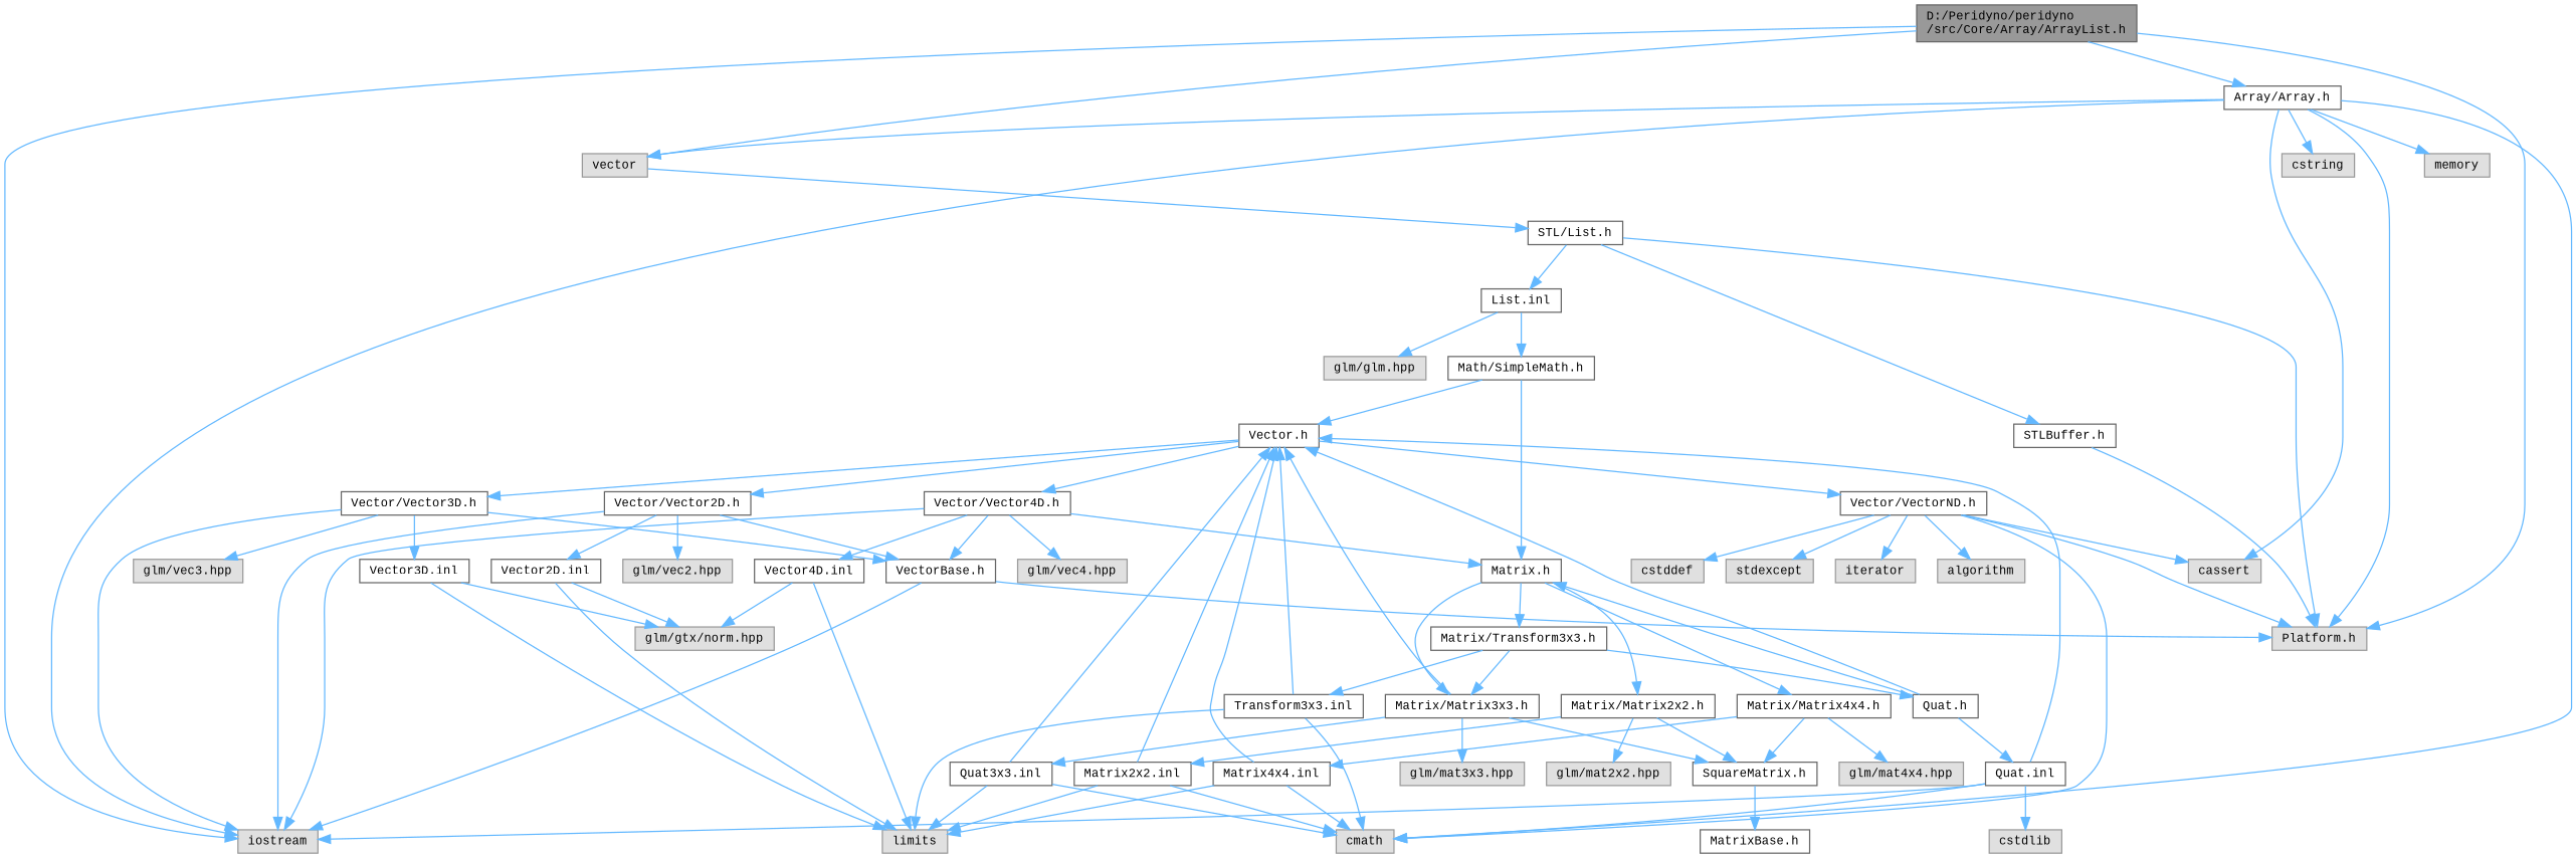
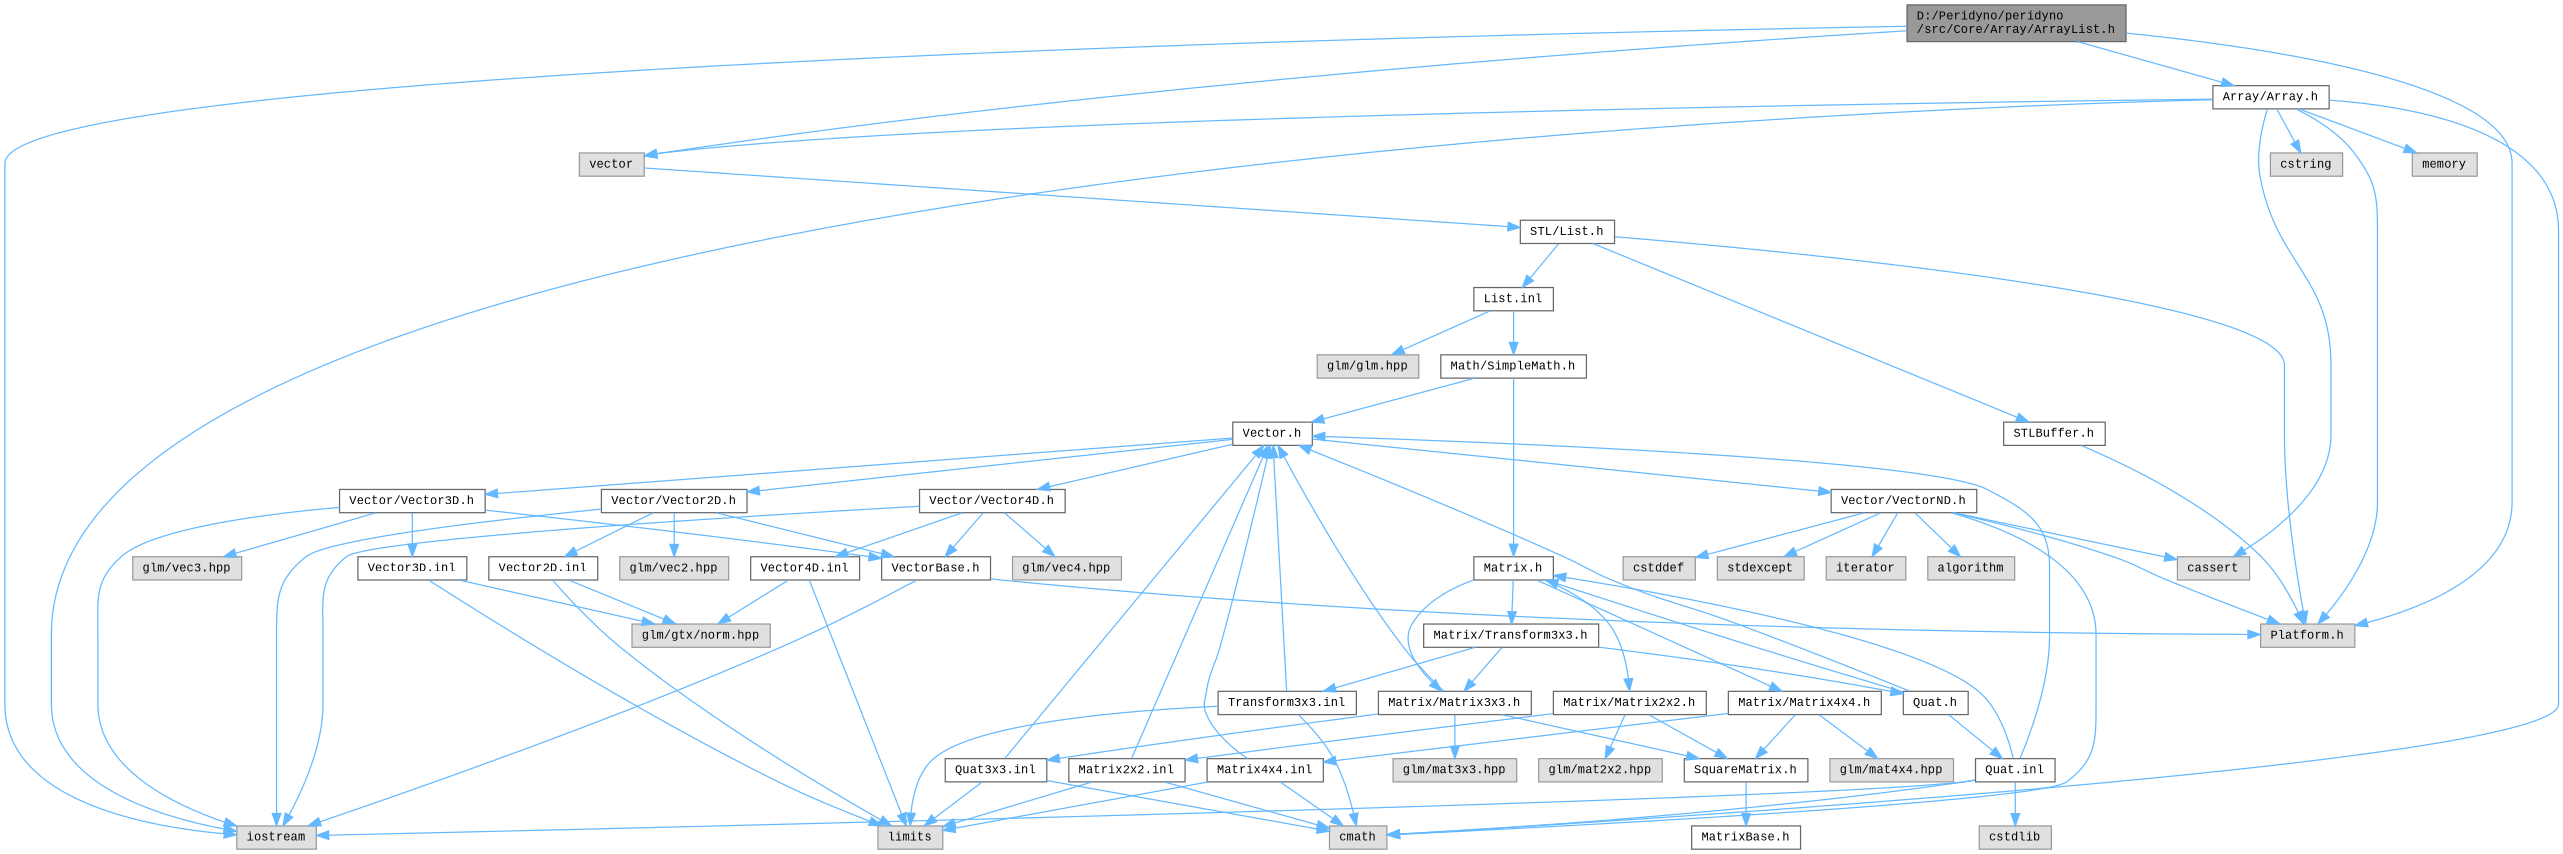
  digraph {
    fontname="Liberation Mono"
    node [color=grey40 fillcolor=white fontname="Liberation Mono" fontsize=10 shape=box style=filled]
    edge [color=steelblue1 fontname="Liberation Mono" fontsize=10 labelfontname=Helvetica labelfontsize=10 style=solid]
    n1 [color=gray40 fillcolor=grey60 fontcolor=black height=0.2 label="D:/Peridyno/peridyno\l/src/Core/Array/ArrayList.h" width=0.4]
    n2 [color=grey60 fillcolor="#E0E0E0" height=0.2 label=vector width=0.4]
    n3 [color=grey60 fillcolor="#E0E0E0" height=0.2 label=iostream width=0.4]
    n4 [color=grey60 fillcolor="#E0E0E0" height=0.2 label="Platform.h" width=0.4]
    n5 [height=0.2 label="Array/Array.h" width=0.4]
    n6 [height=0.2 label="STL/List.h" width=0.4]
    n7 [height=0.2 label="STLBuffer.h" width=0.4]
    n8 [height=0.2 label="List.inl" width=0.4]
    n9 [color=grey60 fillcolor="#E0E0E0" height=0.2 label=cmath width=0.4]
    n10 [color=grey60 fillcolor="#E0E0E0" height=0.2 label=cassert width=0.4]
    n11 [color=grey60 fillcolor="#E0E0E0" height=0.2 label=cstring width=0.4]
    n12 [color=grey60 fillcolor="#E0E0E0" height=0.2 label=memory width=0.4]
    n13 [height=0.2 label="Math/SimpleMath.h" width=0.4]
    n14 [color=grey60 fillcolor="#E0E0E0" height=0.2 label="glm/glm.hpp" width=0.4]
    n15 [height=0.2 label="Vector.h" width=0.4]
    n16 [height=0.2 label="Matrix.h" width=0.4]
    n17 [height=0.2 label="Vector/Vector2D.h" width=0.4]
    n18 [height=0.2 label="Vector/Vector3D.h" width=0.4]
    n19 [height=0.2 label="Vector/Vector4D.h" width=0.4]
    n20 [height=0.2 label="Vector/VectorND.h" width=0.4]
    n21 [height=0.2 label="Matrix/Matrix2x2.h" width=0.4]
    n22 [height=0.2 label="Matrix/Matrix3x3.h" width=0.4]
    n23 [height=0.2 label="Matrix/Matrix4x4.h" width=0.4]
    n24 [height=0.2 label="Matrix/Transform3x3.h" width=0.4]
    n25 [color=grey60 fillcolor="#E0E0E0" height=0.2 label="glm/vec2.hpp" width=0.4]
    n26 [height=0.2 label="VectorBase.h" width=0.4]
    n27 [height=0.2 label="Vector2D.inl" width=0.4]
    n28 [color=grey60 fillcolor="#E0E0E0" height=0.2 label="glm/vec3.hpp" width=0.4]
    n29 [height=0.2 label="Vector3D.inl" width=0.4]
    n30 [color=grey60 fillcolor="#E0E0E0" height=0.2 label="glm/vec4.hpp" width=0.4]
    n31 [height=0.2 label="Vector4D.inl" width=0.4]
    n32 [color=grey60 fillcolor="#E0E0E0" height=0.2 label=cstddef width=0.4]
    n33 [color=grey60 fillcolor="#E0E0E0" height=0.2 label=stdexcept width=0.4]
    n34 [color=grey60 fillcolor="#E0E0E0" height=0.2 label=iterator width=0.4]
    n35 [color=grey60 fillcolor="#E0E0E0" height=0.2 label=algorithm width=0.4]
    n36 [color=grey60 fillcolor="#E0E0E0" height=0.2 label=limits width=0.4]
    n37 [color=grey60 fillcolor="#E0E0E0" height=0.2 label="glm/gtx/norm.hpp" width=0.4]
    n38 [color=grey60 fillcolor="#E0E0E0" height=0.2 label="glm/mat2x2.hpp" width=0.4]
    n39 [height=0.2 label="SquareMatrix.h" width=0.4]
    n40 [height=0.2 label="Matrix2x2.inl" width=0.4]
    n41 [color=grey60 fillcolor="#E0E0E0" height=0.2 label="glm/mat3x3.hpp" width=0.4]
    n42 [height=0.2 label="Quat3x3.inl" width=0.4]
    n43 [color=grey60 fillcolor="#E0E0E0" height=0.2 label="glm/mat4x4.hpp" width=0.4]
    n44 [height=0.2 label="Matrix4x4.inl" width=0.4]
    n45 [height=0.2 label="Quat.h" width=0.4]
    n46 [height=0.2 label="Transform3x3.inl" width=0.4]
    n47 [height=0.2 label="MatrixBase.h" width=0.4]
    n48 [height=0.2 label="Quat.inl" width=0.4]
    n49 [color=grey60 fillcolor="#E0E0E0" height=0.2 label=cstdlib width=0.4]
    n1 -> n2
    n1 -> n3
    n1 -> n4
    n1 -> n5
    n2 -> n6
    n5 -> n2
    n5 -> n3
    n5 -> n4
    n5 -> n9
    n5 -> n10
    n5 -> n11
    n5 -> n12
    n6 -> n4
    n6 -> n7
    n6 -> n8
    n7 -> n4
    n8 -> n13
    n8 -> n14
    n13 -> n15
    n13 -> n16
    n15 -> n17
    n15 -> n18
    n15 -> n19
    n15 -> n20
    n16 -> n21
    n16 -> n22
    n16 -> n23
    n16 -> n24
    n17 -> n3
    n17 -> n25
    n17 -> n26
    n17 -> n27
    n18 -> n3
    n18 -> n26
    n18 -> n28
    n18 -> n29
    n19 -> n3
    n19 -> n26
    n19 -> n30
    n19 -> n31
    n20 -> n4
    n20 -> n9
    n20 -> n10
    n20 -> n32
    n20 -> n33
    n20 -> n34
    n20 -> n35
    n21 -> n38
    n21 -> n39
    n21 -> n40
    n22 -> n15
    n22 -> n39
    n22 -> n41
    n22 -> n42
    n23 -> n39
    n23 -> n43
    n23 -> n44
    n24 -> n22
    n24 -> n45
    n24 -> n46
    n26 -> n3
    n26 -> n4
    n27 -> n36
    n27 -> n37
    n29 -> n36
    n29 -> n37
    n31 -> n36
    n31 -> n37
    n39 -> n47
    n40 -> n9
    n40 -> n15
    n40 -> n36
    n42 -> n9
    n42 -> n15
    n42 -> n36
    n44 -> n9
    n44 -> n15
    n44 -> n36
    n45 -> n15
    n45 -> n16
    n45 -> n48
    n46 -> n9
    n46 -> n15
    n46 -> n36
    n48 -> n3
    n48 -> n9
    n48 -> n15
-   n19 -> n16
+   n48 -> n16
    n48 -> n49
  }
